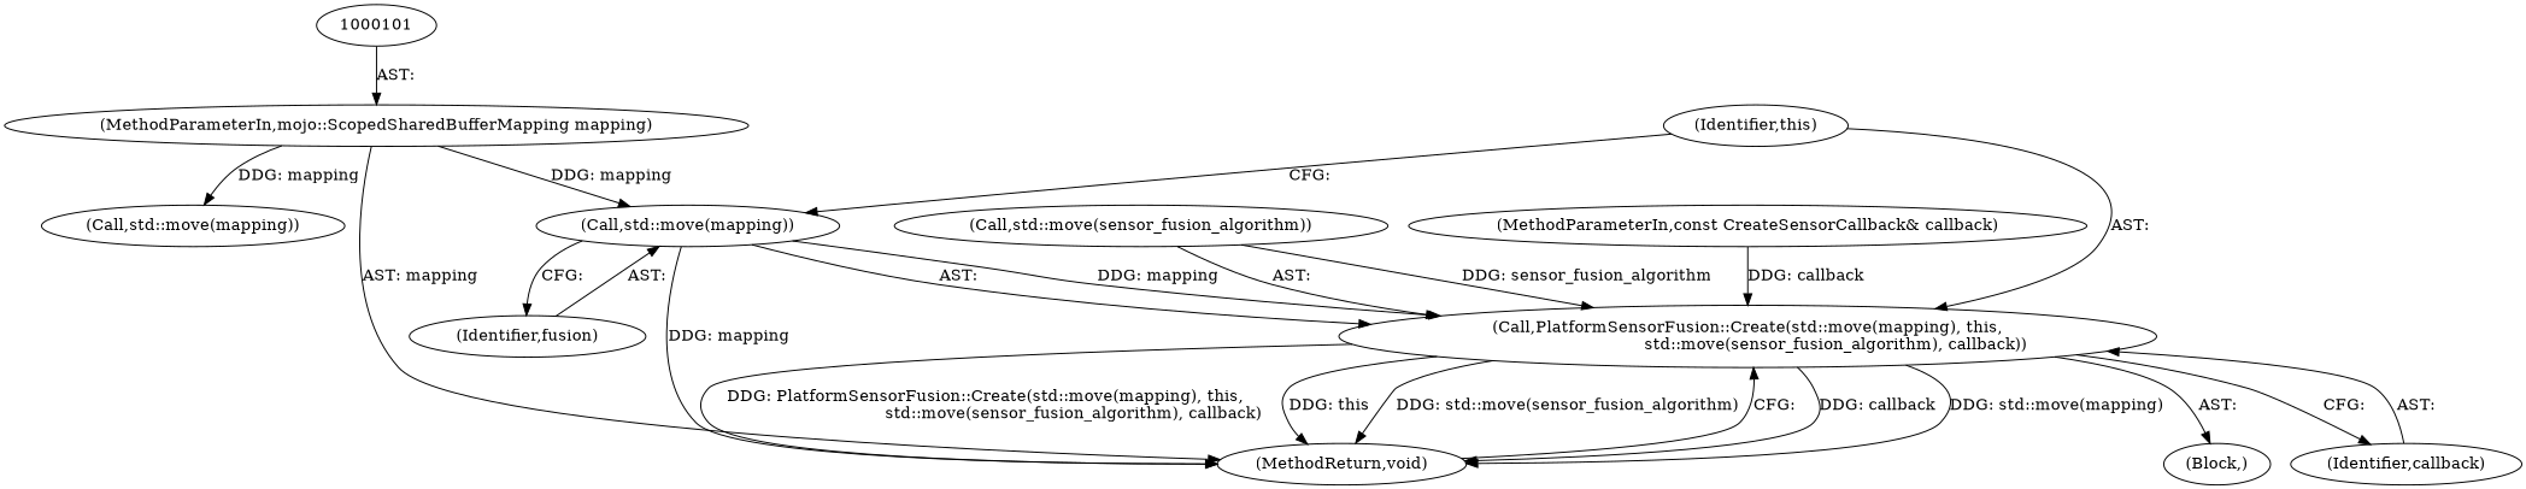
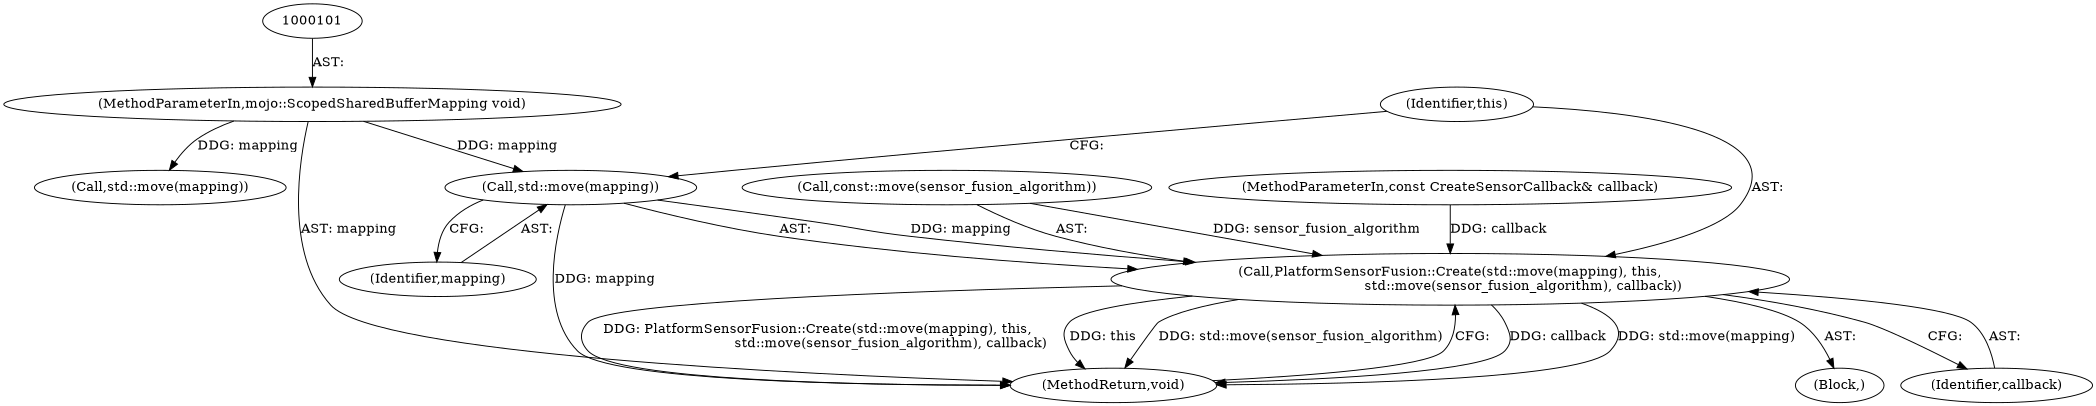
  digraph {
    n1 [label="(Call,std::move(mapping))"]
    n2 [label="(Call,PlatformSensorFusion::Create(std::move(mapping), this,\n                                  std::move(sensor_fusion_algorithm), callback))"]
-   n3 [label="(Identifier,fusion)"]
+   n3 [label="(Identifier,mapping)"]
    n4 [label="(MethodReturn,void)"]
    n5 [label="(Block,)"]
    n6 [label="(Identifier,callback)"]
-   n7 [label="(MethodParameterIn,mojo::ScopedSharedBufferMapping mapping)"]
+   n7 [label="(MethodParameterIn,mojo::ScopedSharedBufferMapping void)"]
    n8 [label="(Call,std::move(mapping))"]
    1000101
-   n10 [label="(Call,std::move(sensor_fusion_algorithm))"]
+   n10 [label="(Call,const::move(sensor_fusion_algorithm))"]
    n11 [label="(MethodParameterIn,const CreateSensorCallback& callback)"]
    n12 [label="(Identifier,this)"]
    n1 -> n2 [label="AST: "]
    n1 -> n2 [label="DDG: mapping"]
    n1 -> n3 [label="CFG: "]
    n1 -> n4 [label="DDG: mapping"]
    n2 -> n4 [label="DDG: callback"]
    n2 -> n4 [label="DDG: std::move(mapping)"]
    n2 -> n4 [label="DDG: PlatformSensorFusion::Create(std::move(mapping), this,\n                                  std::move(sensor_fusion_algorithm), callback)"]
    n2 -> n4 [label="DDG: this"]
    n2 -> n4 [label="DDG: std::move(sensor_fusion_algorithm)"]
    n2 -> n5 [label="AST: "]
    n2 -> n6 [label="CFG: "]
    n3 -> n1 [label="AST: "]
    n4 -> n2 [label="CFG: "]
    n6 -> n2 [label="AST: "]
    n7 -> n1 [label="DDG: mapping"]
    n7 -> n4 [label="AST: mapping"]
    n7 -> n8 [label="DDG: mapping"]
    1000101 -> n7 [label="AST: "]
    n10 -> n2 [label="AST: "]
    n10 -> n2 [label="DDG: sensor_fusion_algorithm"]
    n11 -> n2 [label="DDG: callback"]
    n12 -> n1 [label="CFG: "]
    n12 -> n2 [label="AST: "]
  }
